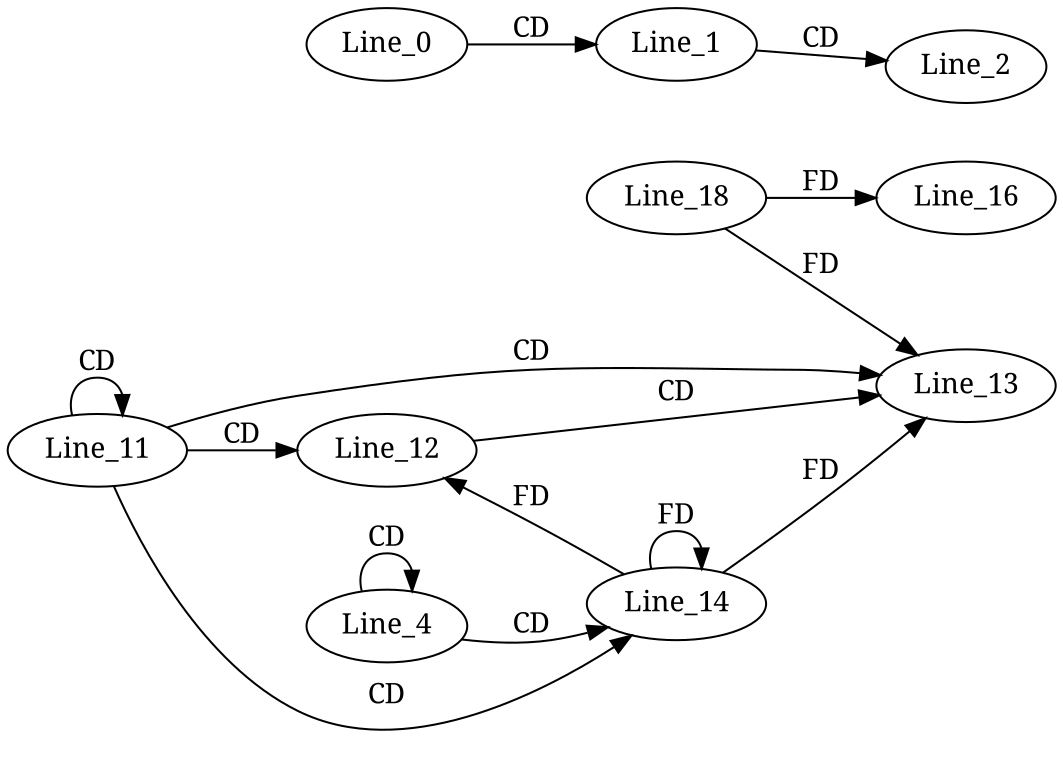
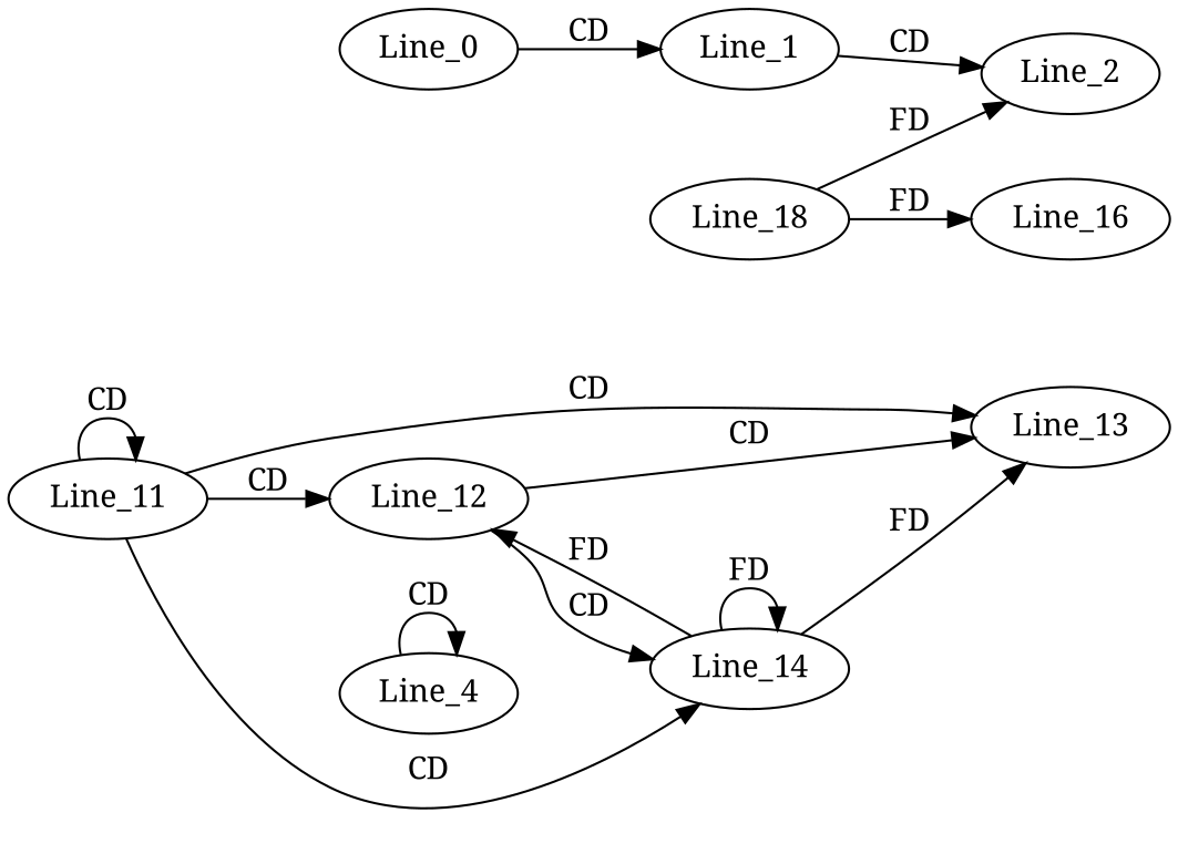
  digraph {
    fontname="Noto Serif"
    rankdir=LR
    node [fontname="Noto Serif"]
    edge [fontname="Noto Serif"]
    Line_0
    Line_1
    Line_2
    Line_4
    Line_11
    Line_12
    Line_13
    Line_14
    n9 [label=Line_18]
    Line_16
    Line_0 -> Line_1 [label=CD]
    Line_1 -> Line_2 [label=CD]
    Line_4 -> Line_4 [label=CD]
    Line_11 -> Line_11 [label=CD]
    Line_11 -> Line_12 [label=CD]
    Line_11 -> Line_13 [label=CD]
    Line_11 -> Line_14 [label=CD]
    Line_12 -> Line_13 [label=CD]
-   Line_4 -> Line_14 [label=CD]
+   Line_12 -> Line_14 [label=CD]
    Line_14 -> Line_12 [label=FD]
    Line_14 -> Line_13 [label=FD]
    Line_14 -> Line_14 [label=FD]
-   n9 -> Line_13 [label=FD]
+   n9 -> Line_2 [label=FD]
    n9 -> Line_16 [label=FD]
  }
